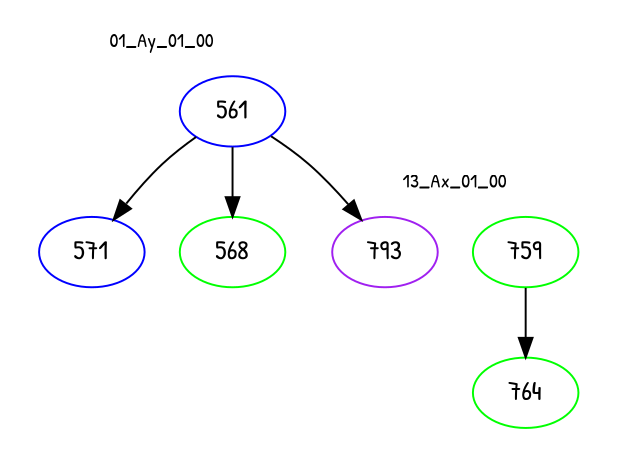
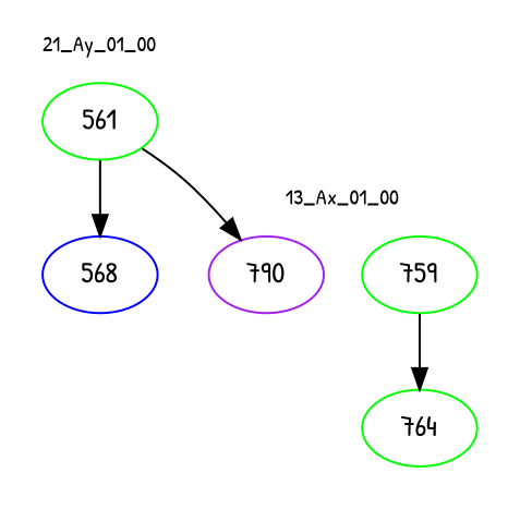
  digraph {
    fontname="Patrick Hand"
    node [color=green fontname="Patrick Hand"]
    edge [color=black fontname="Patrick Hand"]
-   n1 [color=blue label=561]
-   n2 [color=blue label=571]
-   n3 [label=568]
+   n1 [label=561]
+   n3 [color=blue label=568]
    n4 [label=759]
-   n5 [color=purple label=793]
+   n5 [color=purple label=790]
    n6 [label=764]
    subgraph cluster_1 {
      color=white
      fontsize=10
-     label="01_Ay_01_00"
+     label="21_Ay_01_00"
      n1
-     n2
      n3
    }
    subgraph cluster_2 {
      color=white
      fontsize=10
      label="13_Ax_01_00"
      n4
      n5
      n6
    }
-   n1 -> n2
    n1 -> n3
    n1 -> n5
    n4 -> n6
  }
